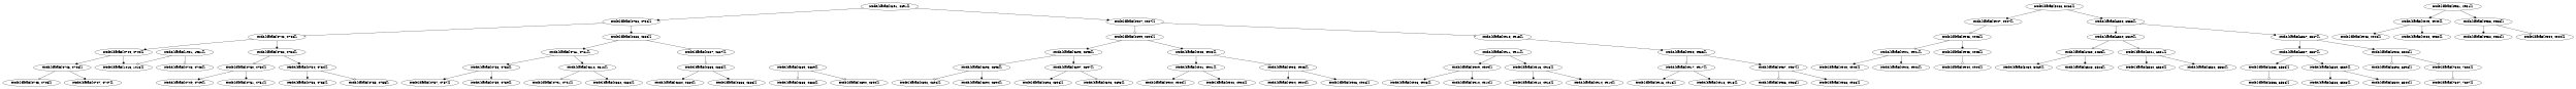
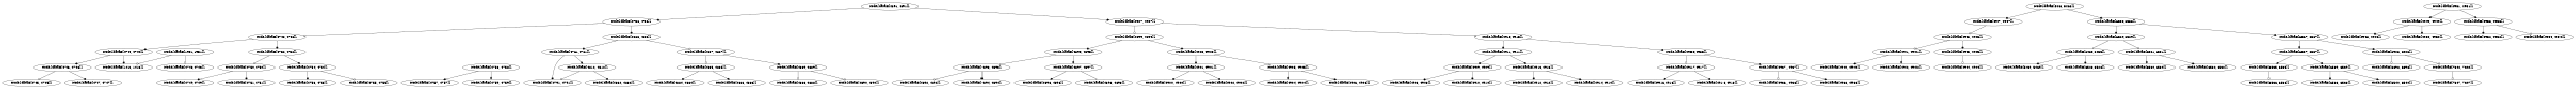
  digraph {
    edge [arrowhead=dot]
    n1 [label="Node{data=[4891, 4891]}"]
    n2 [label="Node{data=[4756, 4756]}"]
    n3 [label="Node{data=[4907, 4907]}"]
    n4 [label="Node{data=[5468, 5468]}"]
    n5 [label="Node{data=[4947, 4947]}"]
    n6 [label="Node{data=[6533, 6533]}"]
    n7 [label="Node{data=[4748, 4748]}"]
    n8 [label="Node{data=[4883, 4883]}"]
    n9 [label="Node{data=[4899, 4899]}"]
    n10 [label="Node{data=[4915, 4915]}"]
    n11 [label="Node{data=[4744, 4744]}"]
    n12 [label="Node{data=[4752, 4752]}"]
    n13 [label="Node{data=[4761, 4761]}"]
    n14 [label="Node{data=[4887, 4887]}"]
    n15 [label="Node{data=[4746, 4746]}"]
    n16 [label="Node{data=[1413, 1413]}"]
    n17 [label="Node{data=[4750, 4750]}"]
    n18 [label="Node{data=[4754, 4754]}"]
    n19 [label="Node{data=[1951, 1951]}"]
    n20 [label="Node{data=[4743, 4743]}"]
    n21 [label="Node{data=[4745, 4745]}"]
    n22 [label="Node{data=[4747, 4747]}"]
    n23 [label="Node{data=[4749, 4749]}"]
    n24 [label="Node{data=[4751, 4751]}"]
    n25 [label="Node{data=[4753, 4753]}"]
    n26 [label="Node{data=[4755, 4755]}"]
    n27 [label="Node{data=[4758, 4758]}"]
    n28 [label="Node{data=[4812, 4812]}"]
    n29 [label="Node{data=[4885, 4885]}"]
    n30 [label="Node{data=[4889, 4889]}"]
    n31 [label="Node{data=[4757, 4757]}"]
    n32 [label="Node{data=[4759, 4759]}"]
    n33 [label="Node{data=[4791, 4791]}"]
    n34 [label="Node{data=[4882, 4882]}"]
    n35 [label="Node{data=[4884, 4884]}"]
    n36 [label="Node{data=[4886, 4886]}"]
    n37 [label="Node{data=[4888, 4888]}"]
    n38 [label="Node{data=[4890, 4890]}"]
    n39 [label="Node{data=[4895, 4895]}"]
    n40 [label="Node{data=[4903, 4903]}"]
    n41 [label="Node{data=[4911, 4911]}"]
    n42 [label="Node{data=[4935, 4935]}"]
    n43 [label="Node{data=[4893, 4893]}"]
    n44 [label="Node{data=[4897, 4897]}"]
    n45 [label="Node{data=[4901, 4901]}"]
    n46 [label="Node{data=[4905, 4905]}"]
    n47 [label="Node{data=[4892, 4892]}"]
    n48 [label="Node{data=[4894, 4894]}"]
    n49 [label="Node{data=[4896, 4896]}"]
    n50 [label="Node{data=[4898, 4898]}"]
    n51 [label="Node{data=[4900, 4900]}"]
    n52 [label="Node{data=[4902, 4902]}"]
    n53 [label="Node{data=[4904, 4904]}"]
    n54 [label="Node{data=[4906, 4906]}"]
    n55 [label="Node{data=[4909, 4909]}"]
    n56 [label="Node{data=[4913, 4913]}"]
    n57 [label="Node{data=[4917, 4917]}"]
    n58 [label="Node{data=[4937, 4937]}"]
    n59 [label="Node{data=[4908, 4908]}"]
    n60 [label="Node{data=[4910, 4910]}"]
    n61 [label="Node{data=[4912, 4912]}"]
    n62 [label="Node{data=[4914, 4914]}"]
    n63 [label="Node{data=[4916, 4916]}"]
    n64 [label="Node{data=[4918, 4918]}"]
    n65 [label="Node{data=[4936, 4936]}"]
    n66 [label="Node{data=[4938, 4938]}"]
    n67 [label="Node{data=[4943, 4943]}"]
    n68 [label="Node{data=[6529, 6529]}"]
    n69 [label="Node{data=[6567, 6567]}"]
    n70 [label="Node{data=[4941, 4941]}"]
    n71 [label="Node{data=[4945, 4945]}"]
    n72 [label="Node{data=[4951, 4951]}"]
    n73 [label="Node{data=[4949, 4949]}"]
    n74 [label="Node{data=[4953, 4953]}"]
    n75 [label="Node{data=[4940, 4940]}"]
    n76 [label="Node{data=[4942, 4942]}"]
    n77 [label="Node{data=[4944, 4944]}"]
    n78 [label="Node{data=[4948, 4948]}"]
    n79 [label="Node{data=[4950, 4950]}"]
    n80 [label="Node{data=[4952, 4952]}"]
    n81 [label="Node{data=[4954, 4954]}"]
    n82 [label="Node{data=[6435, 6435]}"]
    n83 [label="Node{data=[6531, 6531]}"]
    n84 [label="Node{data=[6537, 6537]}"]
    n85 [label="Node{data=[6903, 6903]}"]
    n86 [label="Node{data=[5469, 5469]}"]
    n87 [label="Node{data=[6528, 6528]}"]
    n88 [label="Node{data=[6530, 6530]}"]
    n89 [label="Node{data=[6532, 6532]}"]
    n90 [label="Node{data=[6535, 6535]}"]
    n91 [label="Node{data=[6539, 6539]}"]
    n92 [label="Node{data=[6898, 6898]}"]
    n93 [label="Node{data=[7302, 7302]}"]
    n94 [label="Node{data=[6536, 6536]}"]
    n95 [label="Node{data=[6538, 6538]}"]
    n96 [label="Node{data=[6540, 6540]}"]
    n97 [label="Node{data=[7307, 7307]}"]
    n1 -> n2 [arrowhead=diamond]
    n1 -> n3 [arrowhead=diamond]
    n2 -> n7 [arrowhead=odot]
    n2 -> n8
    n3 -> n9 [arrowhead=odot]
    n3 -> n10 [arrowhead=odot]
    n4 -> n5
    n4 -> n6 [arrowhead=diamond]
    n5 -> n67 [arrowhead=odot]
    n6 -> n68
    n6 -> n69
    n7 -> n11 [arrowhead=diamond]
    n7 -> n12
    n8 -> n13
    n8 -> n14 [arrowhead=odot]
    n9 -> n39
    n9 -> n40 [arrowhead=diamond]
+   n10 -> n41
    n10 -> n42
    n11 -> n15 [arrowhead=diamond]
    n11 -> n16
    n12 -> n17 [arrowhead=odot]
    n12 -> n18 [arrowhead=diamond]
-   n13 -> n27
+   n13 -> n33
    n13 -> n28 [arrowhead=diamond]
    n14 -> n29 [arrowhead=odot]
+   n14 -> n30 [arrowhead=diamond]
    n15 -> n21 [arrowhead=odot]
    n15 -> n22
    n17 -> n23
    n17 -> n24
-   n18 -> n25 [arrowhead=diamond]
+   n18 -> n25
    n18 -> n26 [arrowhead=odot]
    n19 -> n16 [arrowhead=odot]
    n19 -> n20 [arrowhead=odot]
    n27 -> n31 [arrowhead=diamond]
    n27 -> n32 [arrowhead=diamond]
    n28 -> n33 [arrowhead=odot]
    n28 -> n34
    n29 -> n35
    n29 -> n36 [arrowhead=diamond]
    n30 -> n37 [arrowhead=odot]
    n30 -> n38 [arrowhead=odot]
    n39 -> n43 [arrowhead=odot]
    n39 -> n44 [arrowhead=diamond]
    n40 -> n45
    n40 -> n46 [arrowhead=odot]
    n41 -> n55
    n41 -> n56 [arrowhead=diamond]
    n42 -> n57 [arrowhead=odot]
    n42 -> n58 [arrowhead=diamond]
    n43 -> n47 [arrowhead=odot]
    n43 -> n48
    n44 -> n49 [arrowhead=diamond]
    n44 -> n50 [arrowhead=odot]
    n45 -> n51
    n45 -> n52
    n46 -> n53 [arrowhead=diamond]
    n46 -> n54 [arrowhead=diamond]
    n55 -> n59
    n55 -> n60
    n56 -> n61
    n56 -> n62 [arrowhead=diamond]
    n57 -> n63 [arrowhead=diamond]
    n57 -> n64
    n58 -> n65 [arrowhead=odot]
    n58 -> n66 [arrowhead=diamond]
    n67 -> n70 [arrowhead=odot]
    n67 -> n71
    n68 -> n82 [arrowhead=odot]
    n68 -> n83 [arrowhead=odot]
    n69 -> n84 [arrowhead=diamond]
    n69 -> n85
    n70 -> n75 [arrowhead=diamond]
    n70 -> n76 [arrowhead=diamond]
    n71 -> n77 [arrowhead=odot]
    n72 -> n73 [arrowhead=diamond]
    n72 -> n74 [arrowhead=diamond]
    n73 -> n78
    n73 -> n79
    n74 -> n80
    n74 -> n81 [arrowhead=odot]
    n82 -> n86 [arrowhead=diamond]
    n82 -> n87
    n83 -> n88 [arrowhead=diamond]
    n83 -> n89 [arrowhead=diamond]
    n84 -> n90 [arrowhead=diamond]
    n84 -> n91
    n85 -> n92 [arrowhead=odot]
    n85 -> n93 [arrowhead=odot]
    n90 -> n94 [arrowhead=odot]
    n91 -> n95
    n91 -> n96 [arrowhead=diamond]
    n93 -> n97 [arrowhead=odot]
  }
